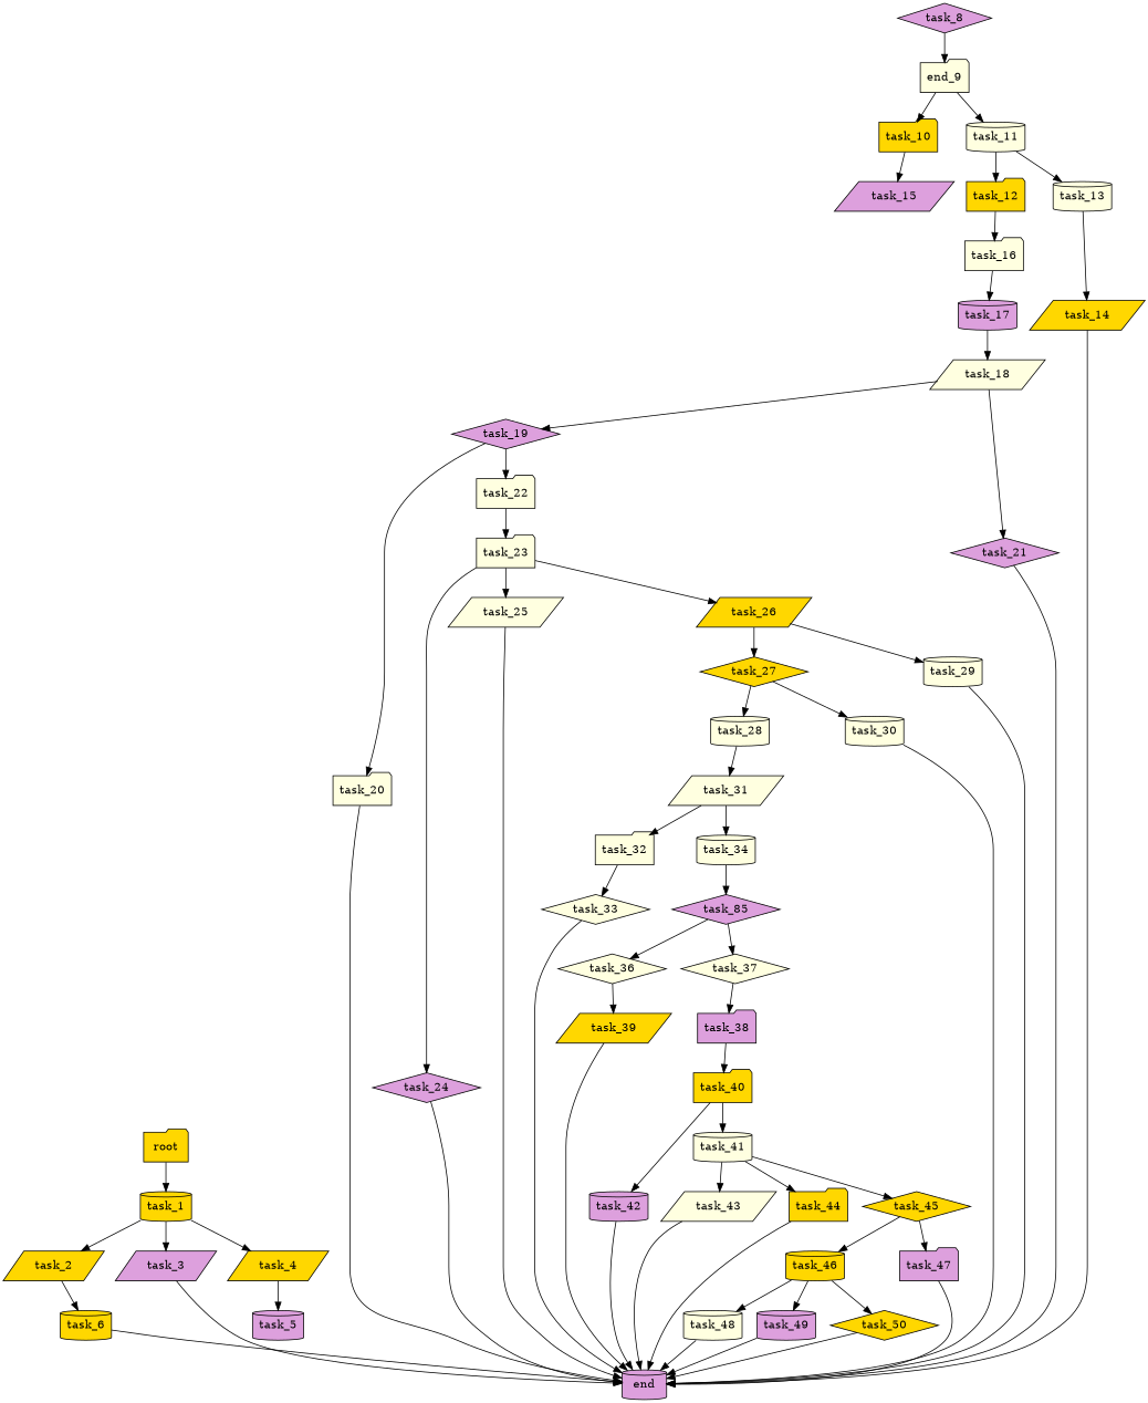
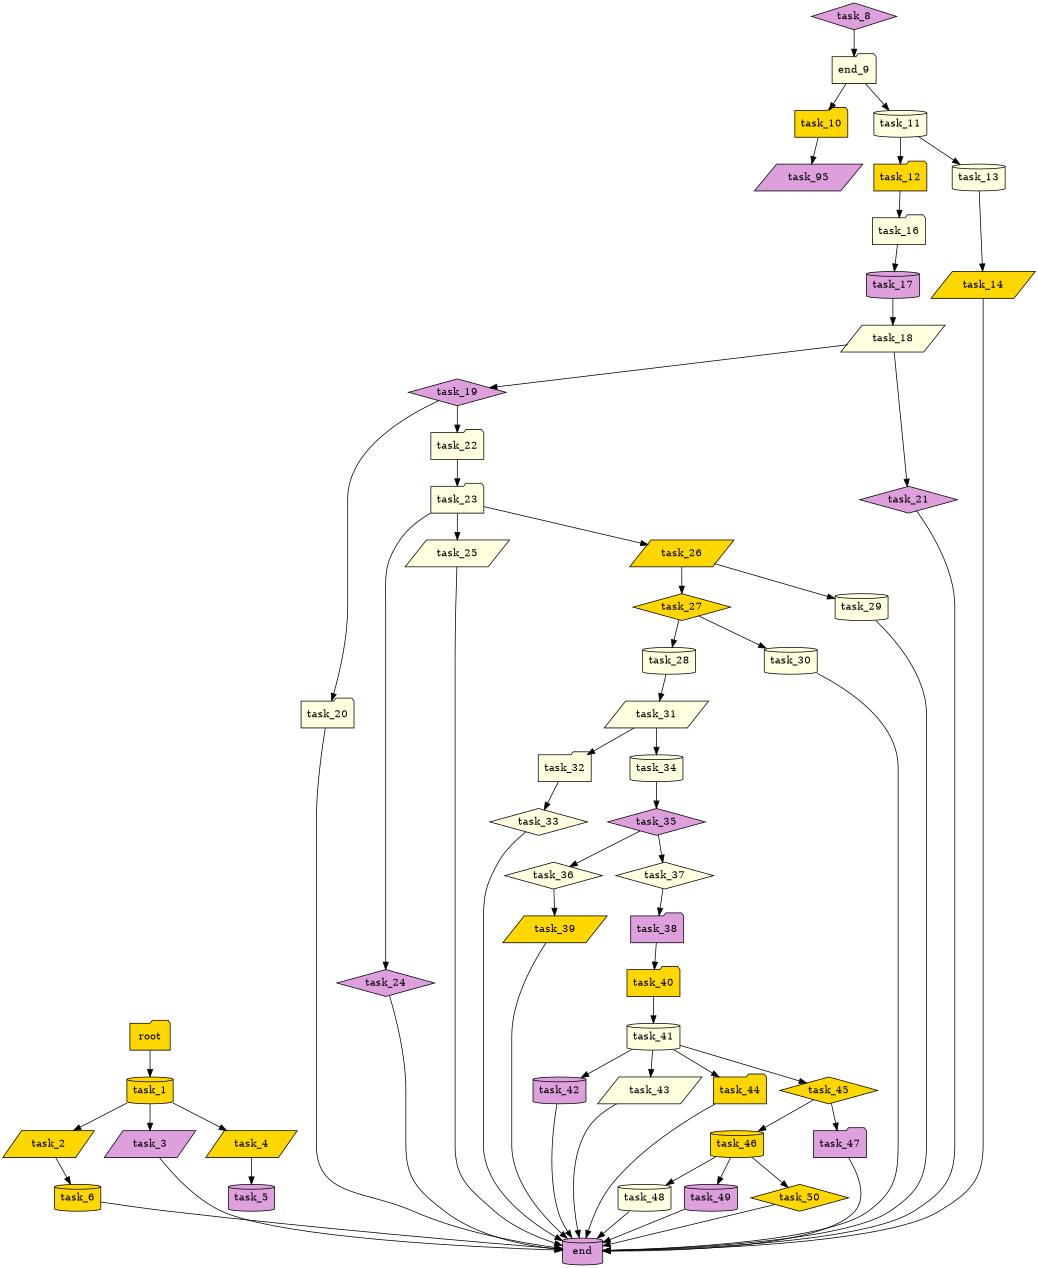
  digraph {
    node [fillcolor=lightyellow shape=cylinder style=filled]
    root [fillcolor=gold shape=folder]
    task_1 [fillcolor=gold]
    task_2 [fillcolor=gold shape=parallelogram]
    task_3 [fillcolor=plum shape=parallelogram]
    task_4 [fillcolor=gold shape=parallelogram]
    task_6 [fillcolor=gold]
    end [fillcolor=plum]
    task_5 [fillcolor=plum]
    task_8 [fillcolor=plum shape=diamond]
    n10 [label=end_9 shape=folder]
    task_10 [fillcolor=gold shape=folder]
    task_11
-   task_15 [fillcolor=plum shape=parallelogram]
+   task_15 [fillcolor=plum shape=parallelogram label=task_95]
    task_12 [fillcolor=gold shape=folder]
    task_13
    task_16 [shape=folder]
    task_14 [fillcolor=gold shape=parallelogram]
    task_17 [fillcolor=plum]
    task_18 [shape=parallelogram]
    task_19 [fillcolor=plum shape=diamond]
    task_21 [fillcolor=plum shape=diamond]
    task_20 [shape=folder]
    task_22 [shape=folder]
    task_23 [shape=folder]
    task_24 [fillcolor=plum shape=diamond]
    task_25 [shape=parallelogram]
    task_26 [fillcolor=gold shape=parallelogram]
    task_27 [fillcolor=gold shape=diamond]
    task_29
    task_28
    task_30
    task_31 [shape=parallelogram]
    task_32 [shape=folder]
    task_34
    task_33 [shape=diamond]
-   task_35 [fillcolor=plum shape=diamond label=task_85]
+   task_35 [fillcolor=plum shape=diamond]
    task_36 [shape=diamond]
    task_37 [shape=diamond]
    task_39 [fillcolor=gold shape=parallelogram]
    task_38 [fillcolor=plum shape=folder]
    task_40 [fillcolor=gold shape=folder]
    task_41
    task_42 [fillcolor=plum]
    task_43 [shape=parallelogram]
    task_44 [fillcolor=gold shape=folder]
    task_45 [fillcolor=gold shape=diamond]
    task_46 [fillcolor=gold]
    task_47 [fillcolor=plum shape=folder]
    task_48
    task_49 [fillcolor=plum]
    task_50 [fillcolor=gold shape=diamond]
    root -> task_1
    task_1 -> task_2
    task_1 -> task_3
    task_1 -> task_4
    task_2 -> task_6
    task_3 -> end
    task_4 -> task_5
    task_6 -> end
    task_8 -> n10
    n10 -> task_10
    n10 -> task_11
    task_10 -> task_15
    task_11 -> task_12
    task_11 -> task_13
    task_12 -> task_16
    task_13 -> task_14
    task_16 -> task_17
    task_14 -> end
    task_17 -> task_18
    task_18 -> task_19
    task_18 -> task_21
    task_19 -> task_20
    task_19 -> task_22
    task_21 -> end
    task_20 -> end
    task_22 -> task_23
    task_23 -> task_24
    task_23 -> task_25
    task_23 -> task_26
    task_24 -> end
    task_25 -> end
    task_26 -> task_27
    task_26 -> task_29
    task_27 -> task_28
    task_27 -> task_30
    task_29 -> end
    task_28 -> task_31
    task_30 -> end
    task_31 -> task_32
    task_31 -> task_34
    task_32 -> task_33
    task_34 -> task_35
    task_33 -> end
    task_35 -> task_36
    task_35 -> task_37
    task_36 -> task_39
    task_37 -> task_38
    task_39 -> end
    task_38 -> task_40
    task_40 -> task_41
-   task_40 -> task_42
+   task_41 -> task_42
    task_41 -> task_43
    task_41 -> task_44
    task_41 -> task_45
    task_42 -> end
    task_43 -> end
    task_44 -> end
    task_45 -> task_46
    task_45 -> task_47
    task_46 -> task_48
    task_46 -> task_49
    task_46 -> task_50
    task_47 -> end
    task_48 -> end
    task_49 -> end
    task_50 -> end
  }
